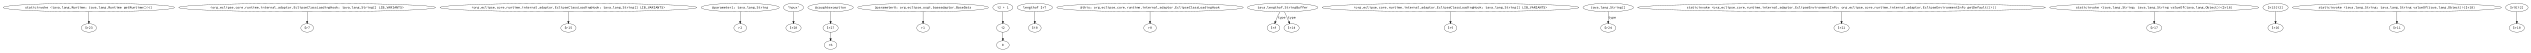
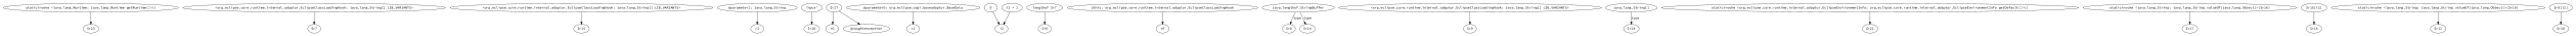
  digraph {
    fontname="Source Code Pro"
    node [fontname="Source Code Pro"]
    edge [fontname="Source Code Pro"]
    n1 [label="staticinvoke <java.lang.Runtime: java.lang.Runtime getRuntime()>()"]
    n2 [label="$r23"]
    n3 [label="<org.eclipse.core.runtime.internal.adaptor.EclipseClassLoadingHook: java.lang.String[] LIB_VARIANTS>"]
    n4 [label="$r7"]
    n5 [label="<org.eclipse.core.runtime.internal.adaptor.EclipseClassLoadingHook: java.lang.String[] LIB_VARIANTS>"]
    n6 [label="$r15"]
    n7 [label="@parameter1: java.lang.String"]
    n8 [label=r2]
    n9 [label="'hpux'"]
    n10 [label="$r20"]
    n11 [label="$r27"]
    n12 [label=r6]
    n13 [label="@parameter0: org.eclipse.osgi.baseadaptor.BaseData"]
    n14 [label=r1]
    n15 [label=0]
    n16 [label=i2]
    n17 [label="lengthof $r7"]
    n18 [label="$i0"]
    n19 [label="@this: org.eclipse.core.runtime.internal.adaptor.EclipseClassLoadingHook"]
    n20 [label=r0]
    n21 [label="java.lengthof.StringBuffer"]
    n22 [label="$r8"]
    n23 [label="$r14"]
    n24 [label="<org.eclipse.core.runtime.internal.adaptor.EclipseClassLoadingHook: java.lang.String[] LIB_VARIANTS>"]
    n25 [label="$r9"]
    n26 [label="i2 + 1"]
    n27 [label="java.lang.String[]"]
    n28 [label="$r24"]
    n29 [label="staticinvoke <org.eclipse.core.runtime.internal.adaptor.EclipseEnvironmentInfo: org.eclipse.core.runtime.internal.adaptor.EclipseEnvironmentInfo getDefault()>()"]
    n30 [label="$r21"]
    n31 [label="staticinvoke <java.lang.String: java.lang.String valueOf(java.lang.Object)>($r16)"]
    n32 [label="$r17"]
    n33 [label="$r15[i2]"]
    n34 [label="$r16"]
    n35 [label="@caughtexception"]
    n36 [label="staticinvoke <java.lang.String: java.lang.String valueOf(java.lang.Object)>($r10)"]
    n37 [label="$r11"]
    n38 [label="$r9[i2]"]
    n39 [label="$r10"]
    n1 -> n2
    n3 -> n4
    n5 -> n6
    n7 -> n8
    n9 -> n10
    n11 -> n12
    n13 -> n14
-   n16 -> n15
+   n15 -> n16
    n17 -> n18
    n19 -> n20
    n21 -> n22 [label=type]
    n21 -> n23 [label=type]
    n24 -> n25
    n26 -> n16
    n27 -> n28 [label=type]
    n29 -> n30
    n31 -> n32
    n33 -> n34
-   n35 -> n11
+   n11 -> n35
    n36 -> n37
    n38 -> n39
  }
